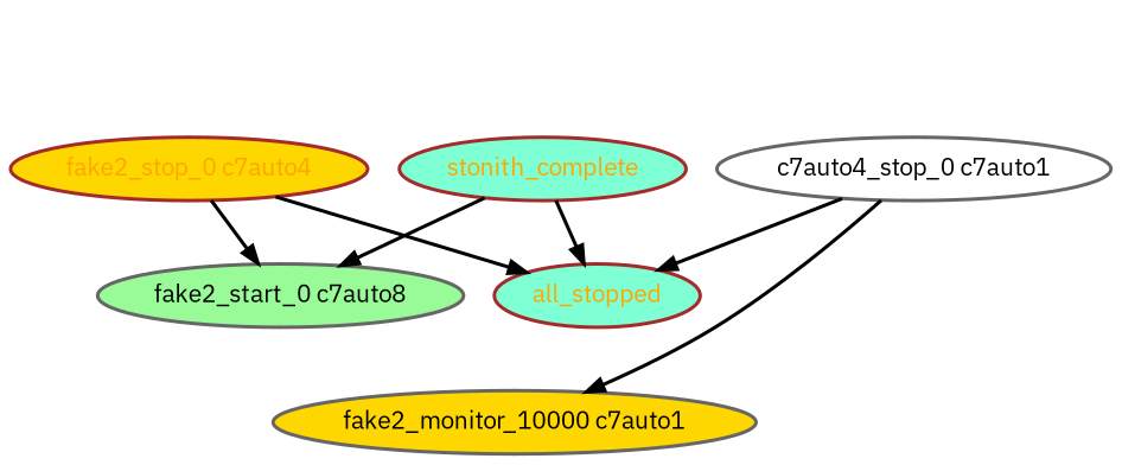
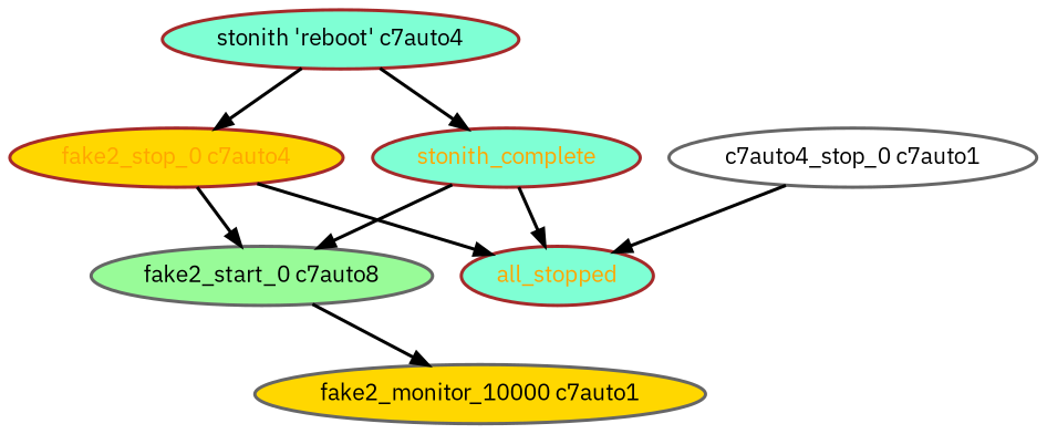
  digraph {
    fontname="IBM Plex Sans"
    node [color=brown fillcolor=aquamarine fontcolor=black fontname="IBM Plex Sans" style="bold,filled"]
    edge [fontname="IBM Plex Sans" style=bold]
    all_stopped [fontcolor=orange]
    "c7auto4_stop_0 c7auto1" [color=gray40 fillcolor=white]
    "fake2_monitor_10000 c7auto1" [color=gray40 fillcolor=gold]
    n4 [color=gray40 fillcolor=palegreen label="fake2_start_0 c7auto8"]
    "fake2_stop_0 c7auto4" [fillcolor=gold fontcolor=orange]
+   "stonith 'reboot' c7auto4"
    stonith_complete [fontcolor=orange]
    "c7auto4_stop_0 c7auto1" -> all_stopped
-   "c7auto4_stop_0 c7auto1" -> "fake2_monitor_10000 c7auto1"
+   n4 -> "fake2_monitor_10000 c7auto1"
    "fake2_stop_0 c7auto4" -> all_stopped
    "fake2_stop_0 c7auto4" -> n4
+   "stonith 'reboot' c7auto4" -> "fake2_stop_0 c7auto4"
+   "stonith 'reboot' c7auto4" -> stonith_complete
    stonith_complete -> all_stopped
    stonith_complete -> n4
  }
